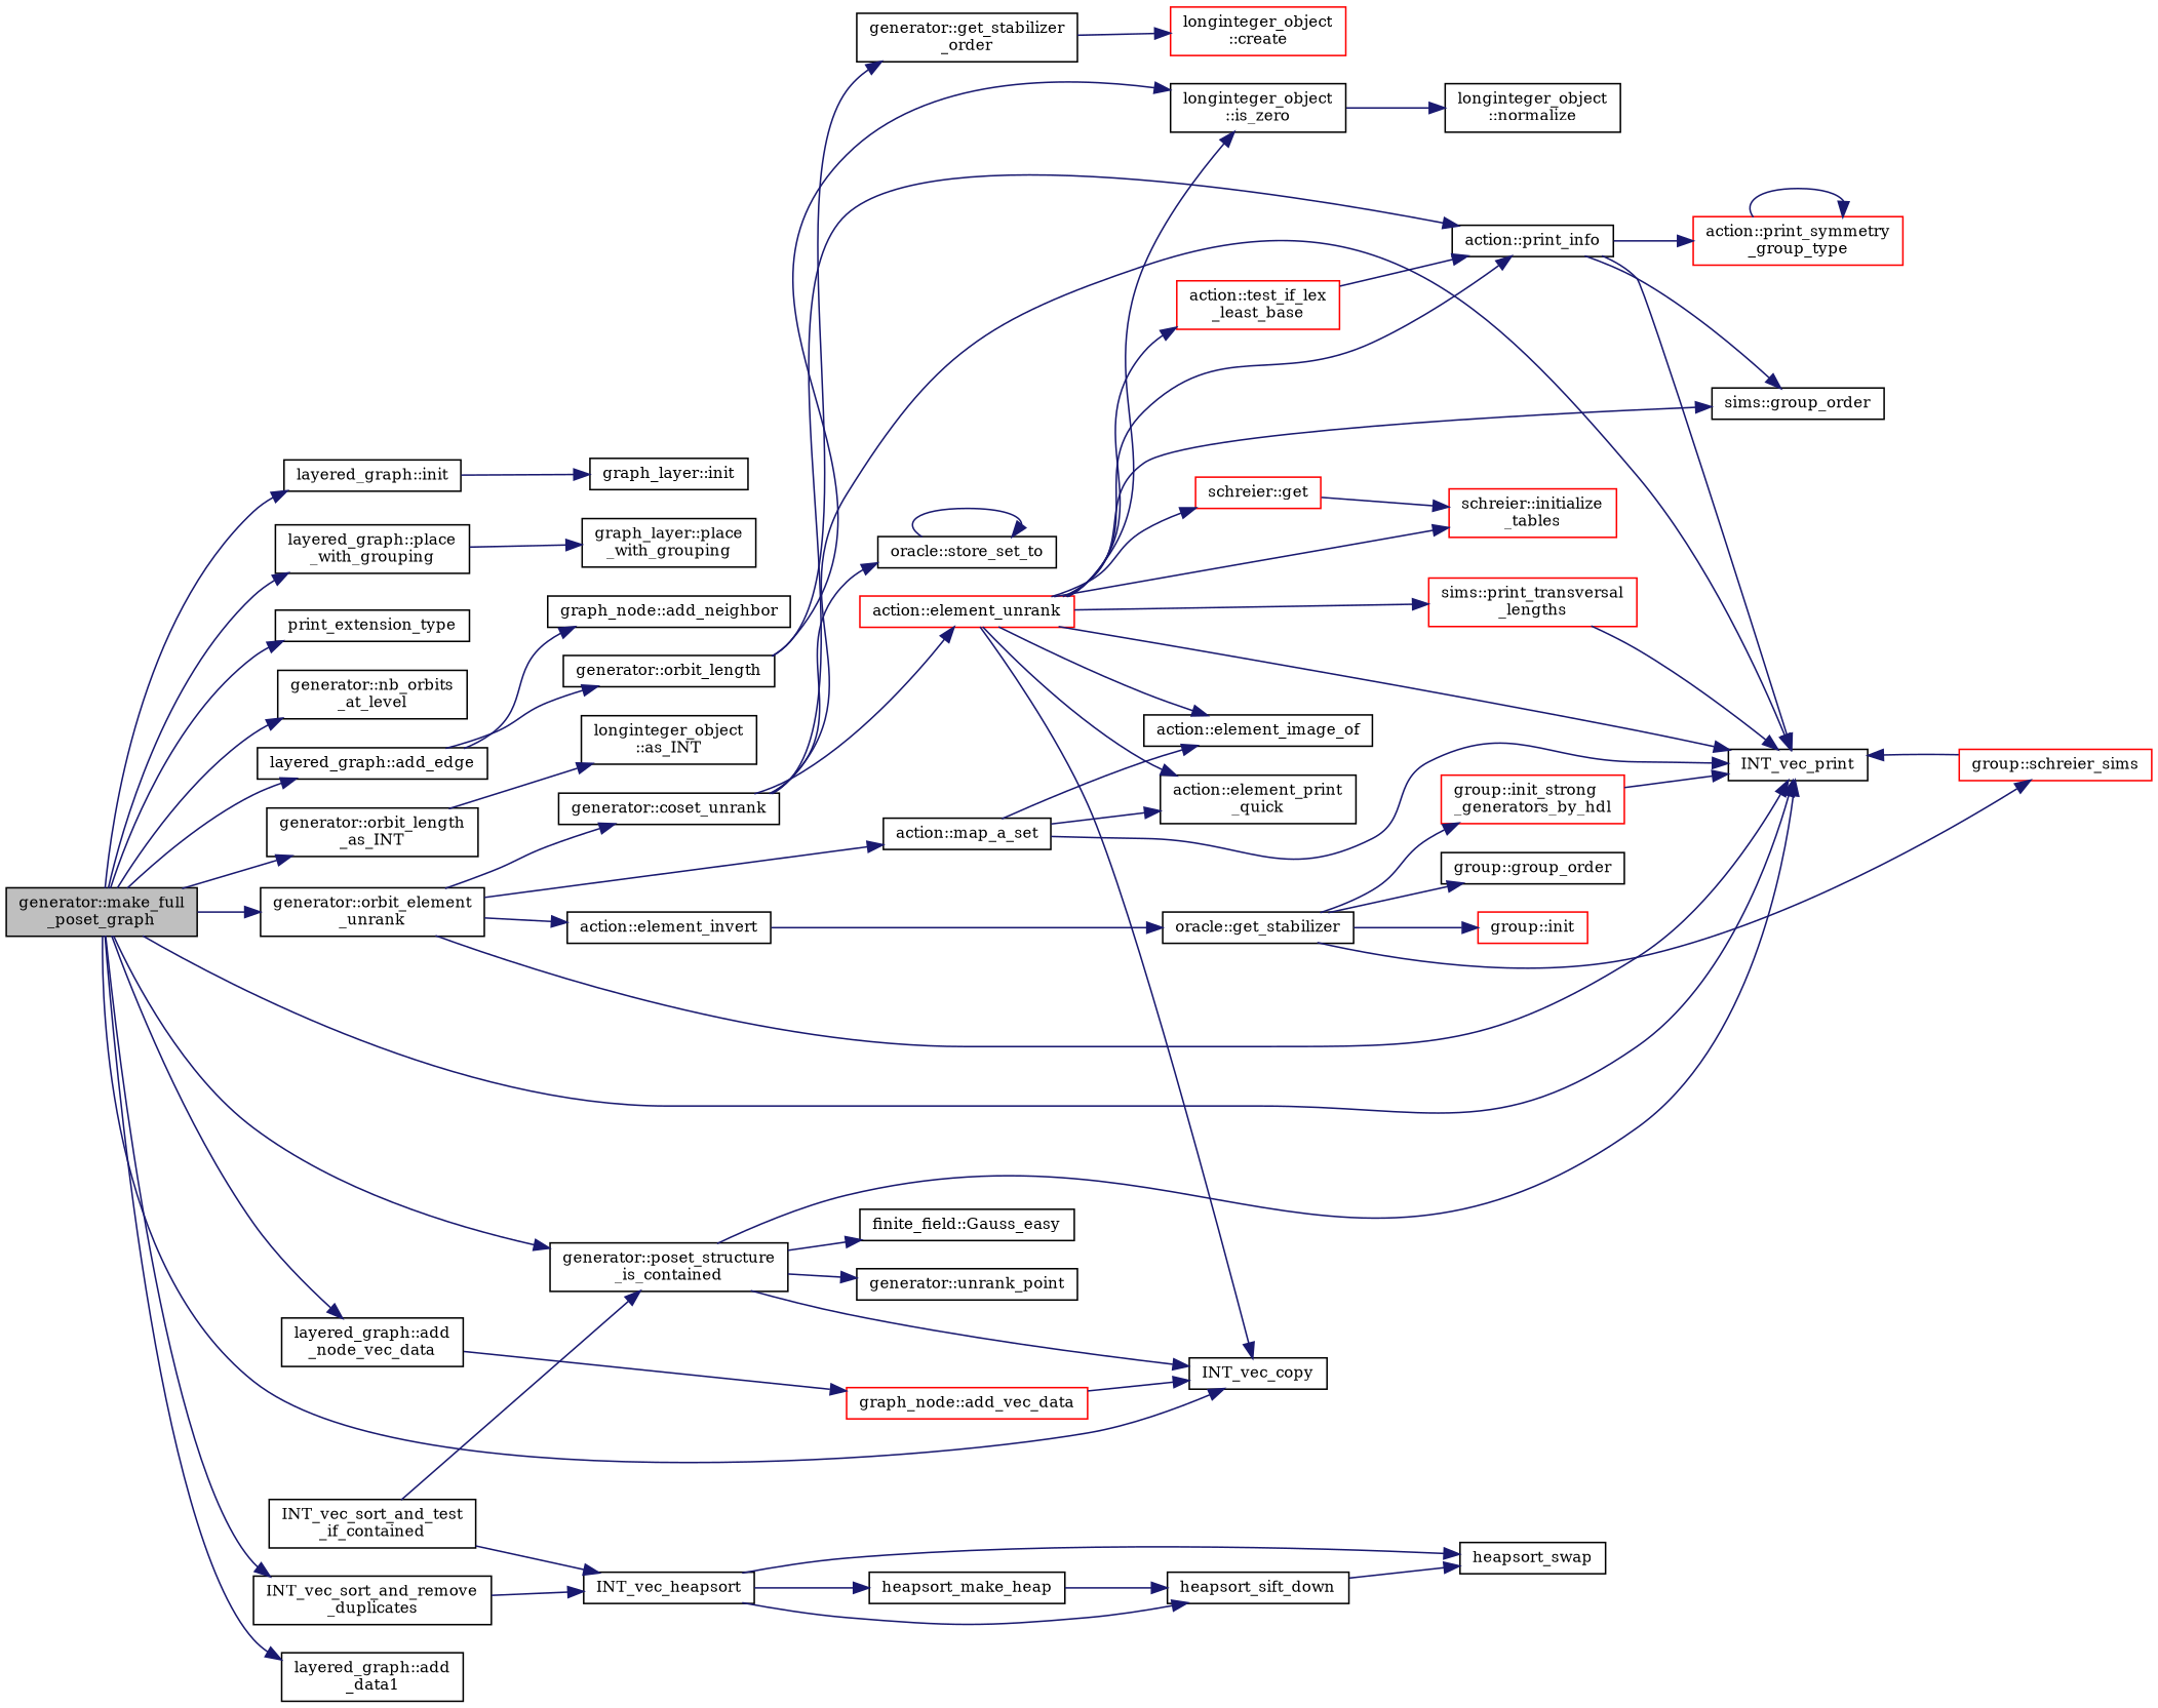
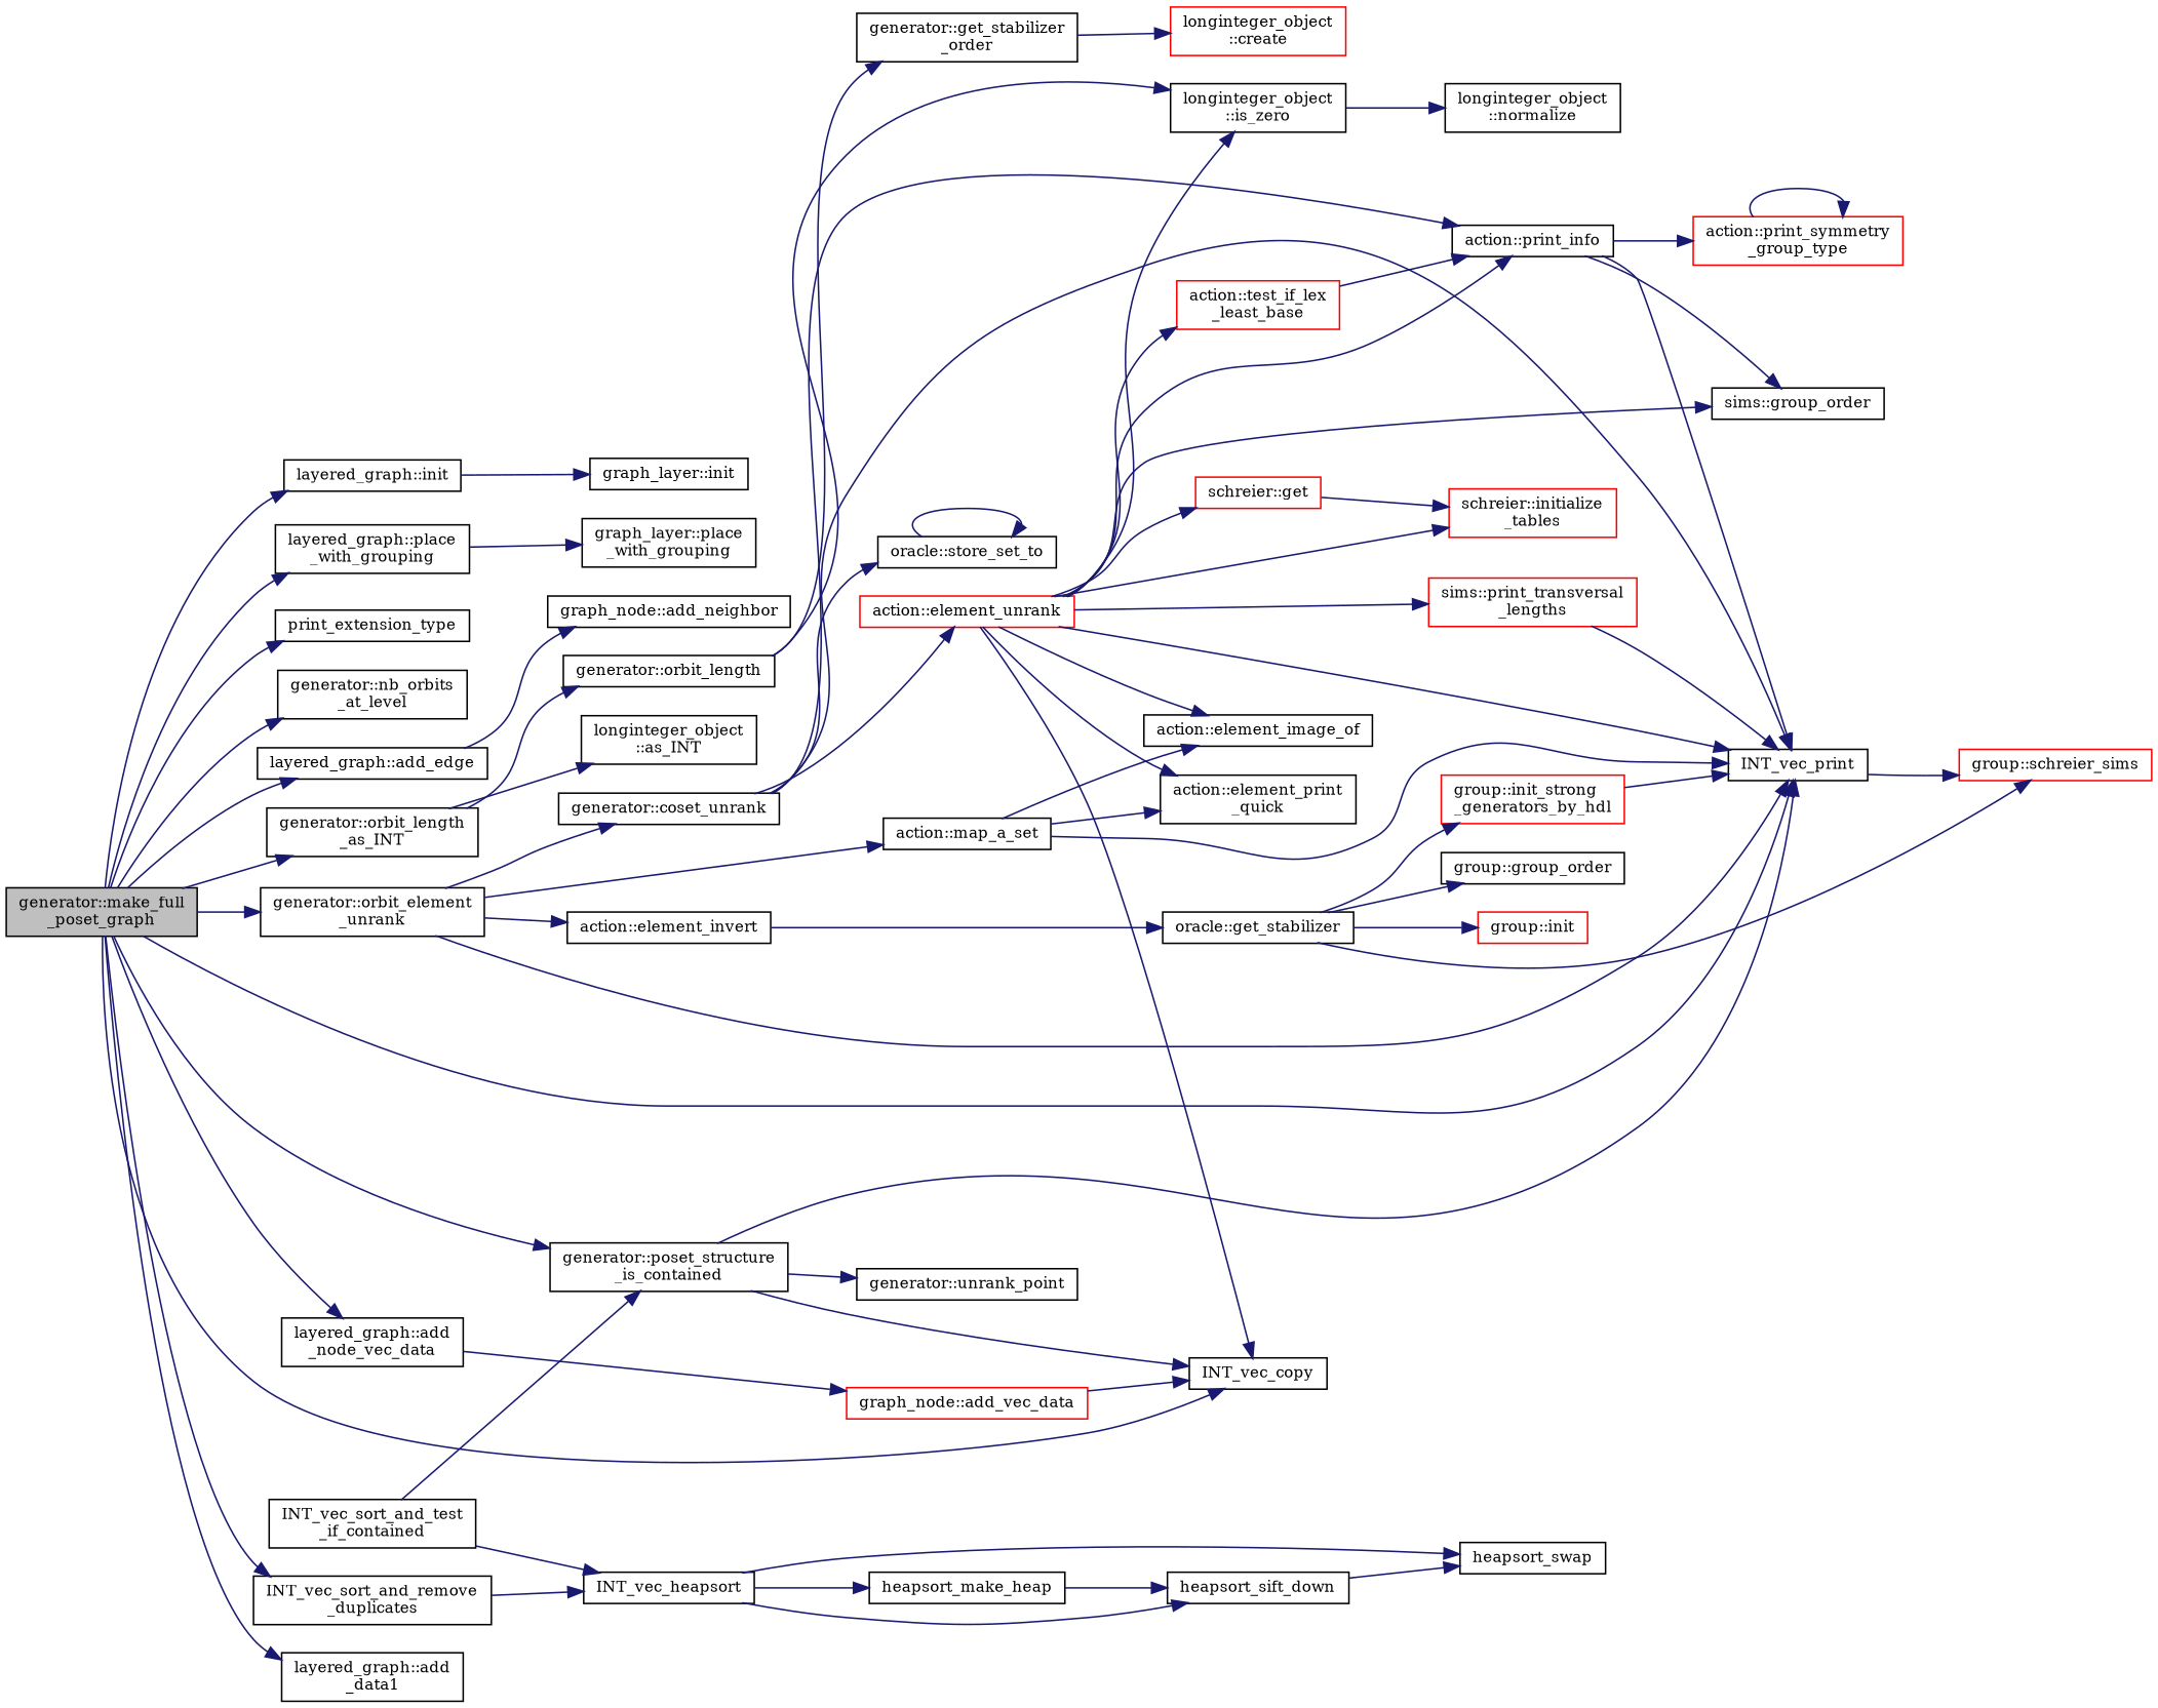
  digraph {
    fontname="DejaVu Serif"
    rankdir=LR
    node [color=black fillcolor=white fontname="DejaVu Serif" fontsize=10 shape=record style=filled]
    edge [color=midnightblue fontname="DejaVu Serif" fontsize=10 labelfontname=Helvetica labelfontsize=10 style=solid]
    n1 [fillcolor=grey75 fontcolor=black height=0.2 label="generator::make_full\l_poset_graph" width=0.4]
    n2 [height=0.2 label="generator::nb_orbits\l_at_level" width=0.4]
    n3 [height=0.2 label="generator::orbit_length\l_as_INT" width=0.4]
    n4 [height=0.2 label="layered_graph::add\l_data1" width=0.4]
    n5 [height=0.2 label="layered_graph::init" width=0.4]
    n6 [height=0.2 label="layered_graph::place\l_with_grouping" width=0.4]
    n7 [height=0.2 label=print_extension_type width=0.4]
    n8 [height=0.2 label=INT_vec_print width=0.4]
    n9 [height=0.2 label="INT_vec_sort_and_remove\l_duplicates" width=0.4]
    n10 [height=0.2 label="generator::orbit_element\l_unrank" width=0.4]
    n11 [height=0.2 label=INT_vec_copy width=0.4]
    n12 [height=0.2 label="generator::poset_structure\l_is_contained" width=0.4]
    n13 [height=0.2 label="layered_graph::add_edge" width=0.4]
    n14 [height=0.2 label="layered_graph::add\l_node_vec_data" width=0.4]
    n15 [height=0.2 label="generator::orbit_length" width=0.4]
    n16 [height=0.2 label="longinteger_object\l::as_INT" width=0.4]
    n17 [height=0.2 label="graph_layer::init" width=0.4]
    n18 [height=0.2 label="graph_layer::place\l_with_grouping" width=0.4]
    n19 [height=0.2 label=INT_vec_heapsort width=0.4]
    n20 [height=0.2 label="generator::coset_unrank" width=0.4]
    n21 [height=0.2 label="action::element_invert" width=0.4]
    n22 [height=0.2 label="action::map_a_set" width=0.4]
    n23 [height=0.2 label="generator::unrank_point" width=0.4]
-   n24 [height=0.2 label="finite_field::Gauss_easy" width=0.4]
    n25 [height=0.2 label="graph_node::add_neighbor" width=0.4]
    n26 [color=red height=0.2 label="graph_node::add_vec_data" width=0.4]
    n27 [height=0.2 label="generator::get_stabilizer\l_order" width=0.4]
    n28 [height=0.2 label="longinteger_object\l::is_zero" width=0.4]
    n29 [color=red height=0.2 label="longinteger_object\l::create" width=0.4]
    n30 [height=0.2 label="longinteger_object\l::normalize" width=0.4]
    n31 [height=0.2 label=heapsort_make_heap width=0.4]
    n32 [height=0.2 label=heapsort_sift_down width=0.4]
    n33 [height=0.2 label=heapsort_swap width=0.4]
    n34 [height=0.2 label="action::print_info" width=0.4]
    n35 [height=0.2 label="oracle::store_set_to" width=0.4]
    n36 [color=red height=0.2 label="action::element_unrank" width=0.4]
    n37 [height=0.2 label="oracle::get_stabilizer" width=0.4]
    n38 [height=0.2 label="action::element_print\l_quick" width=0.4]
    n39 [height=0.2 label="action::element_image_of" width=0.4]
    n40 [color=red height=0.2 label="action::print_symmetry\l_group_type" width=0.4]
    n41 [height=0.2 label="sims::group_order" width=0.4]
    n42 [color=red height=0.2 label="group::init" width=0.4]
    n43 [color=red height=0.2 label="group::init_strong\l_generators_by_hdl" width=0.4]
    n44 [color=red height=0.2 label="group::schreier_sims" width=0.4]
    n45 [height=0.2 label="group::group_order" width=0.4]
    n46 [color=red height=0.2 label="action::test_if_lex\l_least_base" width=0.4]
    n47 [color=red height=0.2 label="sims::print_transversal\l_lengths" width=0.4]
    n48 [color=red height=0.2 label="schreier::get" width=0.4]
    n49 [color=red height=0.2 label="schreier::initialize\l_tables" width=0.4]
    n50 [height=0.2 label="INT_vec_sort_and_test\l_if_contained" width=0.4]
    n1 -> n2
    n1 -> n3
    n1 -> n4
    n1 -> n5
    n1 -> n6
    n1 -> n7
    n1 -> n8
    n1 -> n9
    n1 -> n10
    n1 -> n11
    n1 -> n12
    n1 -> n13
    n1 -> n14
-   n13 -> n15
+   n3 -> n15
    n3 -> n16
    n5 -> n17
    n6 -> n18
    n9 -> n19
    n10 -> n8
    n10 -> n20
    n10 -> n21
    n10 -> n22
    n12 -> n8
    n12 -> n11
    n12 -> n23
-   n12 -> n24
    n13 -> n25
    n14 -> n26
    n15 -> n27
    n15 -> n28
    n19 -> n31
    n19 -> n32
    n19 -> n33
    n20 -> n8
    n20 -> n34
    n20 -> n35
    n20 -> n36
    n21 -> n37
    n22 -> n8
    n22 -> n38
    n22 -> n39
    n26 -> n11
    n27 -> n29
    n28 -> n30
    n31 -> n32
    n32 -> n33
    n34 -> n8
    n34 -> n40
    n34 -> n41
    n35 -> n35
    n36 -> n8
    n36 -> n11
    n36 -> n28
    n36 -> n34
    n36 -> n38
    n36 -> n39
    n36 -> n41
    n36 -> n46
    n36 -> n47
    n36 -> n48
    n36 -> n49
    n37 -> n42
    n37 -> n43
    n37 -> n44
    n37 -> n45
    n40 -> n40
    n43 -> n8
-   n44 -> n8
+   n8 -> n44
    n46 -> n34
    n47 -> n8
    n48 -> n49
    n50 -> n12
    n50 -> n19
  }
